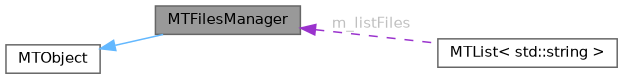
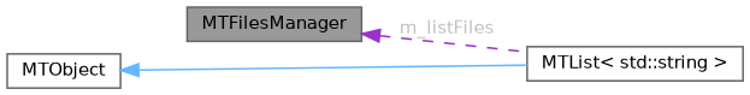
  digraph {
    rankdir=LR
    node [color=gray40 fillcolor=white fontname=Helvetica fontsize=10 shape=box style=filled]
    edge [dir=back fontname=Helvetica fontsize=10 labelfontname=Helvetica labelfontsize=10]
    n1 [fillcolor=grey60 fontcolor=black height=0.2 label=MTFilesManager width=0.4]
    n2 [height=0.2 label="MTList\< std::string \>" width=0.4]
    n3 [height=0.2 label=MTObject width=0.4]
    n1 -> n2 [color=darkorchid3 fontcolor=grey label=" m_listFiles" style=dashed]
-   n3 -> n1 [color=steelblue1 style=solid]
+   n3 -> n2 [color=steelblue1 style=solid]
  }
